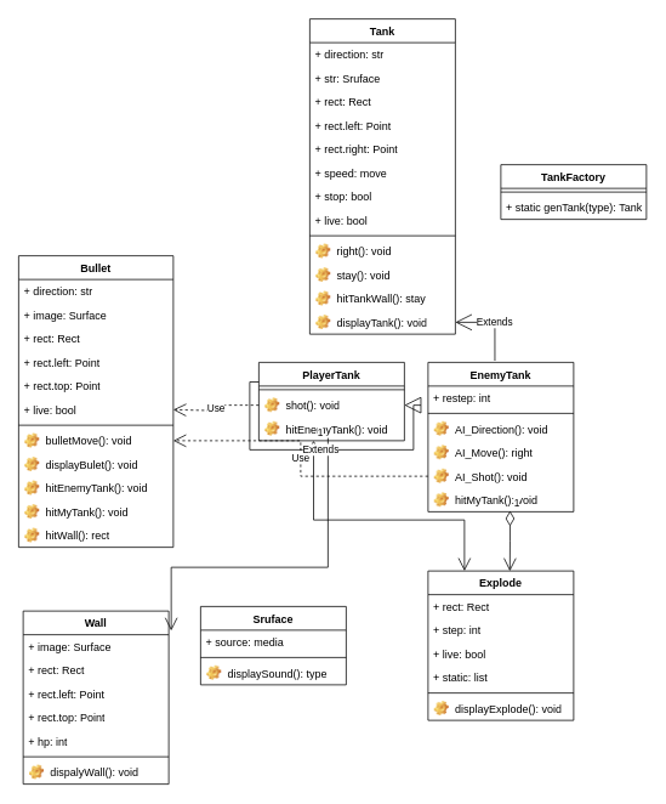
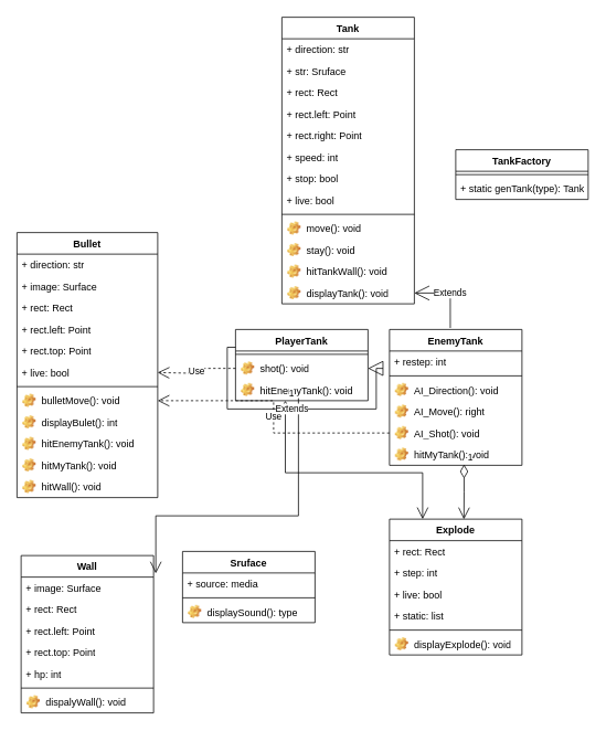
  <mxCell id="0" />
  <mxCell id="1" parent="0" />
  <mxCell id="2" value="Bullet" style="swimlane;fontStyle=1;align=center;verticalAlign=top;childLayout=stackLayout;horizontal=1;startSize=26;horizontalStack=0;resizeParent=1;resizeParentMax=0;resizeLast=0;collapsible=1;marginBottom=0;whiteSpace=wrap;html=1;" vertex="1" parent="1"><mxGeometry x="20" y="280" width="170" height="320" as="geometry"><mxRectangle x="140" y="150" width="70" height="30" as="alternateBounds" /></mxGeometry></mxCell>
  <mxCell id="3" value="+ direction: str&lt;br&gt;" style="text;strokeColor=none;fillColor=none;align=left;verticalAlign=top;spacingLeft=4;spacingRight=4;overflow=hidden;rotatable=0;points=[[0,0.5],[1,0.5]];portConstraint=eastwest;whiteSpace=wrap;html=1;" vertex="1" parent="2"><mxGeometry y="26" width="170" height="26" as="geometry" /></mxCell>
  <mxCell id="4" value="+ image: Surface" style="text;strokeColor=none;fillColor=none;align=left;verticalAlign=top;spacingLeft=4;spacingRight=4;overflow=hidden;rotatable=0;points=[[0,0.5],[1,0.5]];portConstraint=eastwest;whiteSpace=wrap;html=1;" vertex="1" parent="2"><mxGeometry y="52" width="170" height="26" as="geometry" /></mxCell>
  <mxCell id="5" value="+ rect: Rect" style="text;strokeColor=none;fillColor=none;align=left;verticalAlign=top;spacingLeft=4;spacingRight=4;overflow=hidden;rotatable=0;points=[[0,0.5],[1,0.5]];portConstraint=eastwest;whiteSpace=wrap;html=1;" vertex="1" parent="2"><mxGeometry y="78" width="170" height="26" as="geometry" /></mxCell>
  <mxCell id="6" value="+ rect.left: Point" style="text;strokeColor=none;fillColor=none;align=left;verticalAlign=top;spacingLeft=4;spacingRight=4;overflow=hidden;rotatable=0;points=[[0,0.5],[1,0.5]];portConstraint=eastwest;whiteSpace=wrap;html=1;" vertex="1" parent="2"><mxGeometry y="104" width="170" height="26" as="geometry" /></mxCell>
  <mxCell id="7" value="+ rect.top: Point" style="text;strokeColor=none;fillColor=none;align=left;verticalAlign=top;spacingLeft=4;spacingRight=4;overflow=hidden;rotatable=0;points=[[0,0.5],[1,0.5]];portConstraint=eastwest;whiteSpace=wrap;html=1;" vertex="1" parent="2"><mxGeometry y="130" width="170" height="26" as="geometry" /></mxCell>
  <mxCell id="8" value="+ live: bool" style="text;strokeColor=none;fillColor=none;align=left;verticalAlign=top;spacingLeft=4;spacingRight=4;overflow=hidden;rotatable=0;points=[[0,0.5],[1,0.5]];portConstraint=eastwest;whiteSpace=wrap;html=1;" vertex="1" parent="2"><mxGeometry y="156" width="170" height="26" as="geometry" /></mxCell>
  <mxCell id="9" value="" style="line;strokeWidth=1;fillColor=none;align=left;verticalAlign=middle;spacingTop=-1;spacingLeft=3;spacingRight=3;rotatable=0;labelPosition=right;points=[];portConstraint=eastwest;strokeColor=inherit;" vertex="1" parent="2"><mxGeometry y="182" width="170" height="8" as="geometry" /></mxCell>
  <mxCell id="10" value="bulletMove(): void" style="label;fontStyle=0;strokeColor=none;fillColor=none;align=left;verticalAlign=top;overflow=hidden;spacingLeft=28;spacingRight=4;rotatable=0;points=[[0,0.5],[1,0.5]];portConstraint=eastwest;imageWidth=16;imageHeight=16;whiteSpace=wrap;html=1;image=img/clipart/Gear_128x128.png" vertex="1" parent="2"><mxGeometry y="190" width="170" height="26" as="geometry" /></mxCell>
- <mxCell id="11" value="displayBulet(): void" style="label;fontStyle=0;strokeColor=none;fillColor=none;align=left;verticalAlign=top;overflow=hidden;spacingLeft=28;spacingRight=4;rotatable=0;points=[[0,0.5],[1,0.5]];portConstraint=eastwest;imageWidth=16;imageHeight=16;whiteSpace=wrap;html=1;image=img/clipart/Gear_128x128.png" vertex="1" parent="2"><mxGeometry y="216" width="170" height="26" as="geometry" /></mxCell>
+ <mxCell id="11" value="displayBulet(): int" style="label;fontStyle=0;strokeColor=none;fillColor=none;align=left;verticalAlign=top;overflow=hidden;spacingLeft=28;spacingRight=4;rotatable=0;points=[[0,0.5],[1,0.5]];portConstraint=eastwest;imageWidth=16;imageHeight=16;whiteSpace=wrap;html=1;image=img/clipart/Gear_128x128.png" vertex="1" parent="2"><mxGeometry y="216" width="170" height="26" as="geometry" /></mxCell>
  <mxCell id="12" value="hitEnemyTank(): void" style="label;fontStyle=0;strokeColor=none;fillColor=none;align=left;verticalAlign=top;overflow=hidden;spacingLeft=28;spacingRight=4;rotatable=0;points=[[0,0.5],[1,0.5]];portConstraint=eastwest;imageWidth=16;imageHeight=16;whiteSpace=wrap;html=1;image=img/clipart/Gear_128x128.png" vertex="1" parent="2"><mxGeometry y="242" width="170" height="26" as="geometry" /></mxCell>
  <mxCell id="13" value="hitMyTank(): void" style="label;fontStyle=0;strokeColor=none;fillColor=none;align=left;verticalAlign=top;overflow=hidden;spacingLeft=28;spacingRight=4;rotatable=0;points=[[0,0.5],[1,0.5]];portConstraint=eastwest;imageWidth=16;imageHeight=16;whiteSpace=wrap;html=1;image=img/clipart/Gear_128x128.png" vertex="1" parent="2"><mxGeometry y="268" width="170" height="26" as="geometry" /></mxCell>
- <mxCell id="14" value="hitWall(): rect" style="label;fontStyle=0;strokeColor=none;fillColor=none;align=left;verticalAlign=top;overflow=hidden;spacingLeft=28;spacingRight=4;rotatable=0;points=[[0,0.5],[1,0.5]];portConstraint=eastwest;imageWidth=16;imageHeight=16;whiteSpace=wrap;html=1;image=img/clipart/Gear_128x128.png" vertex="1" parent="2"><mxGeometry y="294" width="170" height="26" as="geometry" /></mxCell>
+ <mxCell id="14" value="hitWall(): void" style="label;fontStyle=0;strokeColor=none;fillColor=none;align=left;verticalAlign=top;overflow=hidden;spacingLeft=28;spacingRight=4;rotatable=0;points=[[0,0.5],[1,0.5]];portConstraint=eastwest;imageWidth=16;imageHeight=16;whiteSpace=wrap;html=1;image=img/clipart/Gear_128x128.png" vertex="1" parent="2"><mxGeometry y="294" width="170" height="26" as="geometry" /></mxCell>
  <mxCell id="15" value="Tank" style="swimlane;fontStyle=1;align=center;verticalAlign=top;childLayout=stackLayout;horizontal=1;startSize=26;horizontalStack=0;resizeParent=1;resizeParentMax=0;resizeLast=0;collapsible=1;marginBottom=0;whiteSpace=wrap;html=1;" vertex="1" parent="1"><mxGeometry x="340" y="20" width="160" height="346" as="geometry" /></mxCell>
  <mxCell id="16" value="+ direction: str&lt;span style=&quot;white-space: pre;&quot;&gt; &lt;/span&gt;" style="text;strokeColor=none;fillColor=none;align=left;verticalAlign=top;spacingLeft=4;spacingRight=4;overflow=hidden;rotatable=0;points=[[0,0.5],[1,0.5]];portConstraint=eastwest;whiteSpace=wrap;html=1;" vertex="1" parent="15"><mxGeometry y="26" width="160" height="26" as="geometry" /></mxCell>
  <mxCell id="17" value="+ str: Sruface" style="text;strokeColor=none;fillColor=none;align=left;verticalAlign=top;spacingLeft=4;spacingRight=4;overflow=hidden;rotatable=0;points=[[0,0.5],[1,0.5]];portConstraint=eastwest;whiteSpace=wrap;html=1;" vertex="1" parent="15"><mxGeometry y="52" width="160" height="26" as="geometry" /></mxCell>
  <mxCell id="18" value="+ rect: Rect" style="text;strokeColor=none;fillColor=none;align=left;verticalAlign=top;spacingLeft=4;spacingRight=4;overflow=hidden;rotatable=0;points=[[0,0.5],[1,0.5]];portConstraint=eastwest;whiteSpace=wrap;html=1;" vertex="1" parent="15"><mxGeometry y="78" width="160" height="26" as="geometry" /></mxCell>
  <mxCell id="19" value="+ rect.left: Point" style="text;strokeColor=none;fillColor=none;align=left;verticalAlign=top;spacingLeft=4;spacingRight=4;overflow=hidden;rotatable=0;points=[[0,0.5],[1,0.5]];portConstraint=eastwest;whiteSpace=wrap;html=1;" vertex="1" parent="15"><mxGeometry y="104" width="160" height="26" as="geometry" /></mxCell>
  <mxCell id="20" value="+ rect.right: Point" style="text;strokeColor=none;fillColor=none;align=left;verticalAlign=top;spacingLeft=4;spacingRight=4;overflow=hidden;rotatable=0;points=[[0,0.5],[1,0.5]];portConstraint=eastwest;whiteSpace=wrap;html=1;" vertex="1" parent="15"><mxGeometry y="130" width="160" height="26" as="geometry" /></mxCell>
- <mxCell id="21" value="+ speed: move" style="text;strokeColor=none;fillColor=none;align=left;verticalAlign=top;spacingLeft=4;spacingRight=4;overflow=hidden;rotatable=0;points=[[0,0.5],[1,0.5]];portConstraint=eastwest;whiteSpace=wrap;html=1;" vertex="1" parent="15"><mxGeometry y="156" width="160" height="26" as="geometry" /></mxCell>
+ <mxCell id="21" value="+ speed: int" style="text;strokeColor=none;fillColor=none;align=left;verticalAlign=top;spacingLeft=4;spacingRight=4;overflow=hidden;rotatable=0;points=[[0,0.5],[1,0.5]];portConstraint=eastwest;whiteSpace=wrap;html=1;" vertex="1" parent="15"><mxGeometry y="156" width="160" height="26" as="geometry" /></mxCell>
  <mxCell id="22" value="+ stop: bool" style="text;strokeColor=none;fillColor=none;align=left;verticalAlign=top;spacingLeft=4;spacingRight=4;overflow=hidden;rotatable=0;points=[[0,0.5],[1,0.5]];portConstraint=eastwest;whiteSpace=wrap;html=1;" vertex="1" parent="15"><mxGeometry y="182" width="160" height="26" as="geometry" /></mxCell>
  <mxCell id="23" value="+ live: bool" style="text;strokeColor=none;fillColor=none;align=left;verticalAlign=top;spacingLeft=4;spacingRight=4;overflow=hidden;rotatable=0;points=[[0,0.5],[1,0.5]];portConstraint=eastwest;whiteSpace=wrap;html=1;" vertex="1" parent="15"><mxGeometry y="208" width="160" height="26" as="geometry" /></mxCell>
  <mxCell id="24" value="" style="line;strokeWidth=1;fillColor=none;align=left;verticalAlign=middle;spacingTop=-1;spacingLeft=3;spacingRight=3;rotatable=0;labelPosition=right;points=[];portConstraint=eastwest;strokeColor=inherit;" vertex="1" parent="15"><mxGeometry y="234" width="160" height="8" as="geometry" /></mxCell>
- <mxCell id="25" value="right(): void" style="label;fontStyle=0;strokeColor=none;fillColor=none;align=left;verticalAlign=top;overflow=hidden;spacingLeft=28;spacingRight=4;rotatable=0;points=[[0,0.5],[1,0.5]];portConstraint=eastwest;imageWidth=16;imageHeight=16;whiteSpace=wrap;html=1;image=img/clipart/Gear_128x128.png" vertex="1" parent="15"><mxGeometry y="242" width="160" height="26" as="geometry" /></mxCell>
+ <mxCell id="25" value="move(): void" style="label;fontStyle=0;strokeColor=none;fillColor=none;align=left;verticalAlign=top;overflow=hidden;spacingLeft=28;spacingRight=4;rotatable=0;points=[[0,0.5],[1,0.5]];portConstraint=eastwest;imageWidth=16;imageHeight=16;whiteSpace=wrap;html=1;image=img/clipart/Gear_128x128.png" vertex="1" parent="15"><mxGeometry y="242" width="160" height="26" as="geometry" /></mxCell>
  <mxCell id="26" value="stay(): void" style="label;fontStyle=0;strokeColor=none;fillColor=none;align=left;verticalAlign=top;overflow=hidden;spacingLeft=28;spacingRight=4;rotatable=0;points=[[0,0.5],[1,0.5]];portConstraint=eastwest;imageWidth=16;imageHeight=16;whiteSpace=wrap;html=1;image=img/clipart/Gear_128x128.png" vertex="1" parent="15"><mxGeometry y="268" width="160" height="26" as="geometry" /></mxCell>
- <mxCell id="27" value="hitTankWall(): stay" style="label;fontStyle=0;strokeColor=none;fillColor=none;align=left;verticalAlign=top;overflow=hidden;spacingLeft=28;spacingRight=4;rotatable=0;points=[[0,0.5],[1,0.5]];portConstraint=eastwest;imageWidth=16;imageHeight=16;whiteSpace=wrap;html=1;image=img/clipart/Gear_128x128.png" vertex="1" parent="15"><mxGeometry y="294" width="160" height="26" as="geometry" /></mxCell>
+ <mxCell id="27" value="hitTankWall(): void" style="label;fontStyle=0;strokeColor=none;fillColor=none;align=left;verticalAlign=top;overflow=hidden;spacingLeft=28;spacingRight=4;rotatable=0;points=[[0,0.5],[1,0.5]];portConstraint=eastwest;imageWidth=16;imageHeight=16;whiteSpace=wrap;html=1;image=img/clipart/Gear_128x128.png" vertex="1" parent="15"><mxGeometry y="294" width="160" height="26" as="geometry" /></mxCell>
  <mxCell id="28" value="displayTank(): void" style="label;fontStyle=0;strokeColor=none;fillColor=none;align=left;verticalAlign=top;overflow=hidden;spacingLeft=28;spacingRight=4;rotatable=0;points=[[0,0.5],[1,0.5]];portConstraint=eastwest;imageWidth=16;imageHeight=16;whiteSpace=wrap;html=1;image=img/clipart/Gear_128x128.png" vertex="1" parent="15"><mxGeometry y="320" width="160" height="26" as="geometry" /></mxCell>
  <mxCell id="29" value="Explode" style="swimlane;fontStyle=1;align=center;verticalAlign=top;childLayout=stackLayout;horizontal=1;startSize=26;horizontalStack=0;resizeParent=1;resizeParentMax=0;resizeLast=0;collapsible=1;marginBottom=0;whiteSpace=wrap;html=1;" vertex="1" parent="1"><mxGeometry x="470" y="626" width="160" height="164" as="geometry" /></mxCell>
  <mxCell id="30" value="+ rect: Rect" style="text;strokeColor=none;fillColor=none;align=left;verticalAlign=top;spacingLeft=4;spacingRight=4;overflow=hidden;rotatable=0;points=[[0,0.5],[1,0.5]];portConstraint=eastwest;whiteSpace=wrap;html=1;" vertex="1" parent="29"><mxGeometry y="26" width="160" height="26" as="geometry" /></mxCell>
  <mxCell id="31" value="+ step: int" style="text;strokeColor=none;fillColor=none;align=left;verticalAlign=top;spacingLeft=4;spacingRight=4;overflow=hidden;rotatable=0;points=[[0,0.5],[1,0.5]];portConstraint=eastwest;whiteSpace=wrap;html=1;" vertex="1" parent="29"><mxGeometry y="52" width="160" height="26" as="geometry" /></mxCell>
  <mxCell id="32" value="+ live: bool" style="text;strokeColor=none;fillColor=none;align=left;verticalAlign=top;spacingLeft=4;spacingRight=4;overflow=hidden;rotatable=0;points=[[0,0.5],[1,0.5]];portConstraint=eastwest;whiteSpace=wrap;html=1;" vertex="1" parent="29"><mxGeometry y="78" width="160" height="26" as="geometry" /></mxCell>
  <mxCell id="33" value="+ static: list" style="text;strokeColor=none;fillColor=none;align=left;verticalAlign=top;spacingLeft=4;spacingRight=4;overflow=hidden;rotatable=0;points=[[0,0.5],[1,0.5]];portConstraint=eastwest;whiteSpace=wrap;html=1;" vertex="1" parent="29"><mxGeometry y="104" width="160" height="26" as="geometry" /></mxCell>
  <mxCell id="34" value="" style="line;strokeWidth=1;fillColor=none;align=left;verticalAlign=middle;spacingTop=-1;spacingLeft=3;spacingRight=3;rotatable=0;labelPosition=right;points=[];portConstraint=eastwest;strokeColor=inherit;" vertex="1" parent="29"><mxGeometry y="130" width="160" height="8" as="geometry" /></mxCell>
  <mxCell id="35" value="displayExplode(): void" style="label;fontStyle=0;strokeColor=none;fillColor=none;align=left;verticalAlign=top;overflow=hidden;spacingLeft=28;spacingRight=4;rotatable=0;points=[[0,0.5],[1,0.5]];portConstraint=eastwest;imageWidth=16;imageHeight=16;whiteSpace=wrap;html=1;image=img/clipart/Gear_128x128.png" vertex="1" parent="29"><mxGeometry y="138" width="160" height="26" as="geometry" /></mxCell>
  <mxCell id="36" value="Sruface" style="swimlane;fontStyle=1;align=center;verticalAlign=top;childLayout=stackLayout;horizontal=1;startSize=26;horizontalStack=0;resizeParent=1;resizeParentMax=0;resizeLast=0;collapsible=1;marginBottom=0;whiteSpace=wrap;html=1;" vertex="1" parent="1"><mxGeometry x="220" y="665" width="160" height="86" as="geometry" /></mxCell>
  <mxCell id="37" value="+ source: media" style="text;strokeColor=none;fillColor=none;align=left;verticalAlign=top;spacingLeft=4;spacingRight=4;overflow=hidden;rotatable=0;points=[[0,0.5],[1,0.5]];portConstraint=eastwest;whiteSpace=wrap;html=1;" vertex="1" parent="36"><mxGeometry y="26" width="160" height="26" as="geometry" /></mxCell>
  <mxCell id="38" value="" style="line;strokeWidth=1;fillColor=none;align=left;verticalAlign=middle;spacingTop=-1;spacingLeft=3;spacingRight=3;rotatable=0;labelPosition=right;points=[];portConstraint=eastwest;strokeColor=inherit;" vertex="1" parent="36"><mxGeometry y="52" width="160" height="8" as="geometry" /></mxCell>
  <mxCell id="39" value="displaySound(): type" style="label;fontStyle=0;strokeColor=none;fillColor=none;align=left;verticalAlign=top;overflow=hidden;spacingLeft=28;spacingRight=4;rotatable=0;points=[[0,0.5],[1,0.5]];portConstraint=eastwest;imageWidth=16;imageHeight=16;whiteSpace=wrap;html=1;image=img/clipart/Gear_128x128.png" vertex="1" parent="36"><mxGeometry y="60" width="160" height="26" as="geometry" /></mxCell>
  <mxCell id="40" value="EnemyTank" style="swimlane;fontStyle=1;align=center;verticalAlign=top;childLayout=stackLayout;horizontal=1;startSize=26;horizontalStack=0;resizeParent=1;resizeParentMax=0;resizeLast=0;collapsible=1;marginBottom=0;whiteSpace=wrap;html=1;" vertex="1" parent="1"><mxGeometry x="470" y="397" width="160" height="164" as="geometry" /></mxCell>
  <mxCell id="41" value="+ restep: int" style="text;strokeColor=none;fillColor=none;align=left;verticalAlign=top;spacingLeft=4;spacingRight=4;overflow=hidden;rotatable=0;points=[[0,0.5],[1,0.5]];portConstraint=eastwest;whiteSpace=wrap;html=1;" vertex="1" parent="40"><mxGeometry y="26" width="160" height="26" as="geometry" /></mxCell>
  <mxCell id="42" value="" style="line;strokeWidth=1;fillColor=none;align=left;verticalAlign=middle;spacingTop=-1;spacingLeft=3;spacingRight=3;rotatable=0;labelPosition=right;points=[];portConstraint=eastwest;strokeColor=inherit;" vertex="1" parent="40"><mxGeometry y="52" width="160" height="8" as="geometry" /></mxCell>
  <mxCell id="43" value="AI_Direction(): void" style="label;fontStyle=0;strokeColor=none;fillColor=none;align=left;verticalAlign=top;overflow=hidden;spacingLeft=28;spacingRight=4;rotatable=0;points=[[0,0.5],[1,0.5]];portConstraint=eastwest;imageWidth=16;imageHeight=16;whiteSpace=wrap;html=1;image=img/clipart/Gear_128x128.png" vertex="1" parent="40"><mxGeometry y="60" width="160" height="26" as="geometry" /></mxCell>
  <mxCell id="44" value="AI_Move(): right" style="label;fontStyle=0;strokeColor=none;fillColor=none;align=left;verticalAlign=top;overflow=hidden;spacingLeft=28;spacingRight=4;rotatable=0;points=[[0,0.5],[1,0.5]];portConstraint=eastwest;imageWidth=16;imageHeight=16;whiteSpace=wrap;html=1;image=img/clipart/Gear_128x128.png" vertex="1" parent="40"><mxGeometry y="86" width="160" height="26" as="geometry" /></mxCell>
  <mxCell id="45" value="AI_Shot(): void" style="label;fontStyle=0;strokeColor=none;fillColor=none;align=left;verticalAlign=top;overflow=hidden;spacingLeft=28;spacingRight=4;rotatable=0;points=[[0,0.5],[1,0.5]];portConstraint=eastwest;imageWidth=16;imageHeight=16;whiteSpace=wrap;html=1;image=img/clipart/Gear_128x128.png" vertex="1" parent="40"><mxGeometry y="112" width="160" height="26" as="geometry" /></mxCell>
  <mxCell id="46" value="hitMyTank(): void" style="label;fontStyle=0;strokeColor=none;fillColor=none;align=left;verticalAlign=top;overflow=hidden;spacingLeft=28;spacingRight=4;rotatable=0;points=[[0,0.5],[1,0.5]];portConstraint=eastwest;imageWidth=16;imageHeight=16;whiteSpace=wrap;html=1;image=img/clipart/Gear_128x128.png" vertex="1" parent="40"><mxGeometry y="138" width="160" height="26" as="geometry" /></mxCell>
  <mxCell id="47" value="PlayerTank" style="swimlane;fontStyle=1;align=center;verticalAlign=top;childLayout=stackLayout;horizontal=1;startSize=26;horizontalStack=0;resizeParent=1;resizeParentMax=0;resizeLast=0;collapsible=1;marginBottom=0;whiteSpace=wrap;html=1;" vertex="1" parent="1"><mxGeometry x="284" y="397" width="160" height="86" as="geometry" /></mxCell>
  <mxCell id="48" value="" style="line;strokeWidth=1;fillColor=none;align=left;verticalAlign=middle;spacingTop=-1;spacingLeft=3;spacingRight=3;rotatable=0;labelPosition=right;points=[];portConstraint=eastwest;strokeColor=inherit;" vertex="1" parent="47"><mxGeometry y="26" width="160" height="8" as="geometry" /></mxCell>
  <mxCell id="49" value="shot(): void" style="label;fontStyle=0;strokeColor=none;fillColor=none;align=left;verticalAlign=top;overflow=hidden;spacingLeft=28;spacingRight=4;rotatable=0;points=[[0,0.5],[1,0.5]];portConstraint=eastwest;imageWidth=16;imageHeight=16;whiteSpace=wrap;html=1;image=img/clipart/Gear_128x128.png" vertex="1" parent="47"><mxGeometry y="34" width="160" height="26" as="geometry" /></mxCell>
  <mxCell id="50" value="hitEnemyTank(): void" style="label;fontStyle=0;strokeColor=none;fillColor=none;align=left;verticalAlign=top;overflow=hidden;spacingLeft=28;spacingRight=4;rotatable=0;points=[[0,0.5],[1,0.5]];portConstraint=eastwest;imageWidth=16;imageHeight=16;whiteSpace=wrap;html=1;image=img/clipart/Gear_128x128.png" vertex="1" parent="47"><mxGeometry y="60" width="160" height="26" as="geometry" /></mxCell>
  <mxCell id="51" value="Wall" style="swimlane;fontStyle=1;align=center;verticalAlign=top;childLayout=stackLayout;horizontal=1;startSize=26;horizontalStack=0;resizeParent=1;resizeParentMax=0;resizeLast=0;collapsible=1;marginBottom=0;whiteSpace=wrap;html=1;" vertex="1" parent="1"><mxGeometry x="25" y="670" width="160" height="190" as="geometry" /></mxCell>
  <mxCell id="52" value="+ image: Surface" style="text;strokeColor=none;fillColor=none;align=left;verticalAlign=top;spacingLeft=4;spacingRight=4;overflow=hidden;rotatable=0;points=[[0,0.5],[1,0.5]];portConstraint=eastwest;whiteSpace=wrap;html=1;" vertex="1" parent="51"><mxGeometry y="26" width="160" height="26" as="geometry" /></mxCell>
  <mxCell id="53" value="+ rect: Rect" style="text;strokeColor=none;fillColor=none;align=left;verticalAlign=top;spacingLeft=4;spacingRight=4;overflow=hidden;rotatable=0;points=[[0,0.5],[1,0.5]];portConstraint=eastwest;whiteSpace=wrap;html=1;" vertex="1" parent="51"><mxGeometry y="52" width="160" height="26" as="geometry" /></mxCell>
  <mxCell id="54" value="+ rect.left: Point" style="text;strokeColor=none;fillColor=none;align=left;verticalAlign=top;spacingLeft=4;spacingRight=4;overflow=hidden;rotatable=0;points=[[0,0.5],[1,0.5]];portConstraint=eastwest;whiteSpace=wrap;html=1;" vertex="1" parent="51"><mxGeometry y="78" width="160" height="26" as="geometry" /></mxCell>
  <mxCell id="55" value="+ rect.top: Point" style="text;strokeColor=none;fillColor=none;align=left;verticalAlign=top;spacingLeft=4;spacingRight=4;overflow=hidden;rotatable=0;points=[[0,0.5],[1,0.5]];portConstraint=eastwest;whiteSpace=wrap;html=1;" vertex="1" parent="51"><mxGeometry y="104" width="160" height="26" as="geometry" /></mxCell>
  <mxCell id="56" value="+ hp: int" style="text;strokeColor=none;fillColor=none;align=left;verticalAlign=top;spacingLeft=4;spacingRight=4;overflow=hidden;rotatable=0;points=[[0,0.5],[1,0.5]];portConstraint=eastwest;whiteSpace=wrap;html=1;" vertex="1" parent="51"><mxGeometry y="130" width="160" height="26" as="geometry" /></mxCell>
  <mxCell id="57" value="" style="line;strokeWidth=1;fillColor=none;align=left;verticalAlign=middle;spacingTop=-1;spacingLeft=3;spacingRight=3;rotatable=0;labelPosition=right;points=[];portConstraint=eastwest;strokeColor=inherit;" vertex="1" parent="51"><mxGeometry y="156" width="160" height="8" as="geometry" /></mxCell>
  <mxCell id="58" value="dispalyWall(): void" style="label;fontStyle=0;strokeColor=none;fillColor=none;align=left;verticalAlign=top;overflow=hidden;spacingLeft=28;spacingRight=4;rotatable=0;points=[[0,0.5],[1,0.5]];portConstraint=eastwest;imageWidth=16;imageHeight=16;whiteSpace=wrap;html=1;image=img/clipart/Gear_128x128.png" vertex="1" parent="51"><mxGeometry y="164" width="160" height="26" as="geometry" /></mxCell>
  <mxCell id="59" value="TankFactory" style="swimlane;fontStyle=1;align=center;verticalAlign=top;childLayout=stackLayout;horizontal=1;startSize=26;horizontalStack=0;resizeParent=1;resizeParentMax=0;resizeLast=0;collapsible=1;marginBottom=0;whiteSpace=wrap;html=1;" vertex="1" parent="1"><mxGeometry x="550" y="180" width="160" height="60" as="geometry" /></mxCell>
  <mxCell id="60" value="" style="line;strokeWidth=1;fillColor=none;align=left;verticalAlign=middle;spacingTop=-1;spacingLeft=3;spacingRight=3;rotatable=0;labelPosition=right;points=[];portConstraint=eastwest;strokeColor=inherit;" vertex="1" parent="59"><mxGeometry y="26" width="160" height="8" as="geometry" /></mxCell>
  <mxCell id="61" value="+ static genTank(type): Tank" style="text;strokeColor=none;fillColor=none;align=left;verticalAlign=top;spacingLeft=4;spacingRight=4;overflow=hidden;rotatable=0;points=[[0,0.5],[1,0.5]];portConstraint=eastwest;whiteSpace=wrap;html=1;" vertex="1" parent="59"><mxGeometry y="34" width="160" height="26" as="geometry" /></mxCell>
  <mxCell id="62" value="1" style="endArrow=open;html=1;endSize=12;startArrow=diamondThin;startSize=14;startFill=0;edgeStyle=orthogonalEdgeStyle;align=left;verticalAlign=bottom;rounded=0;exitX=0.563;exitY=0.962;exitDx=0;exitDy=0;exitPerimeter=0;entryX=0.562;entryY=0.001;entryDx=0;entryDy=0;entryPerimeter=0;" edge="1" parent="1" source="46" target="29"><mxGeometry x="-1" y="3" relative="1" as="geometry"><mxPoint x="420" y="500" as="sourcePoint" /><mxPoint x="640" y="600" as="targetPoint" /></mxGeometry></mxCell>
  <mxCell id="63" value="1" style="endArrow=open;html=1;endSize=12;startArrow=diamondThin;startSize=14;startFill=0;edgeStyle=orthogonalEdgeStyle;align=left;verticalAlign=bottom;rounded=0;exitX=0.376;exitY=1.001;exitDx=0;exitDy=0;exitPerimeter=0;entryX=0.25;entryY=0;entryDx=0;entryDy=0;" edge="1" parent="1" source="50" target="29"><mxGeometry x="-1" y="3" relative="1" as="geometry"><mxPoint x="570" y="570" as="sourcePoint" /><mxPoint x="570" y="636" as="targetPoint" /><Array as="points"><mxPoint x="344" y="570" /><mxPoint x="510" y="570" /></Array></mxGeometry></mxCell>
  <mxCell id="64" value="Use" style="endArrow=open;endSize=12;dashed=1;html=1;rounded=0;entryX=1;entryY=0.5;entryDx=0;entryDy=0;exitX=0;exitY=0.5;exitDx=0;exitDy=0;edgeStyle=orthogonalEdgeStyle;" edge="1" parent="1" source="49" target="8"><mxGeometry width="160" relative="1" as="geometry"><mxPoint x="270" y="450" as="sourcePoint" /><mxPoint x="440" y="450" as="targetPoint" /><Array as="points"><mxPoint x="237" y="444" /><mxPoint x="237" y="450" /></Array></mxGeometry></mxCell>
  <mxCell id="65" value="Use" style="endArrow=open;endSize=12;dashed=1;html=1;rounded=0;exitX=0;exitY=0.5;exitDx=0;exitDy=0;edgeStyle=orthogonalEdgeStyle;" edge="1" parent="1" source="45" target="10"><mxGeometry width="160" relative="1" as="geometry"><mxPoint x="280" y="450" as="sourcePoint" /><mxPoint x="191.36" y="572.05" as="targetPoint" /></mxGeometry></mxCell>
  <mxCell id="66" value="" style="endArrow=open;endFill=1;endSize=12;html=1;rounded=0;entryX=1.017;entryY=-0.171;entryDx=0;entryDy=0;edgeStyle=orthogonalEdgeStyle;entryPerimeter=0;" edge="1" parent="1" target="52"><mxGeometry width="160" relative="1" as="geometry"><mxPoint x="360" y="480" as="sourcePoint" /><mxPoint x="440" y="650" as="targetPoint" /><Array as="points"><mxPoint x="360" y="622" /></Array></mxGeometry></mxCell>
  <mxCell id="67" value="Extends" style="endArrow=open;endSize=16;endFill=0;html=1;rounded=0;exitX=0.459;exitY=-0.011;exitDx=0;exitDy=0;exitPerimeter=0;edgeStyle=orthogonalEdgeStyle;" edge="1" parent="1" source="40" target="28"><mxGeometry width="160" relative="1" as="geometry"><mxPoint x="660" y="360" as="sourcePoint" /><mxPoint x="820" y="360" as="targetPoint" /></mxGeometry></mxCell>
  <mxCell id="68" value="Extends" style="endArrow=block;endSize=16;endFill=0;html=1;rounded=0;exitX=0;exitY=0.25;exitDx=0;exitDy=0;edgeStyle=orthogonalEdgeStyle;" edge="1" parent="1" source="47" target="49"><mxGeometry width="160" relative="1" as="geometry"><mxPoint x="110" y="210" as="sourcePoint" /><mxPoint x="270" y="210" as="targetPoint" /></mxGeometry></mxCell>
